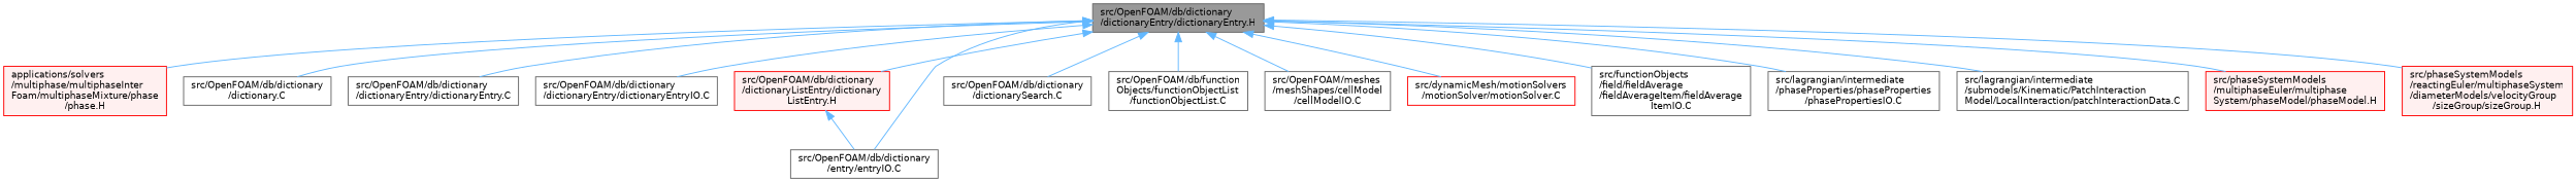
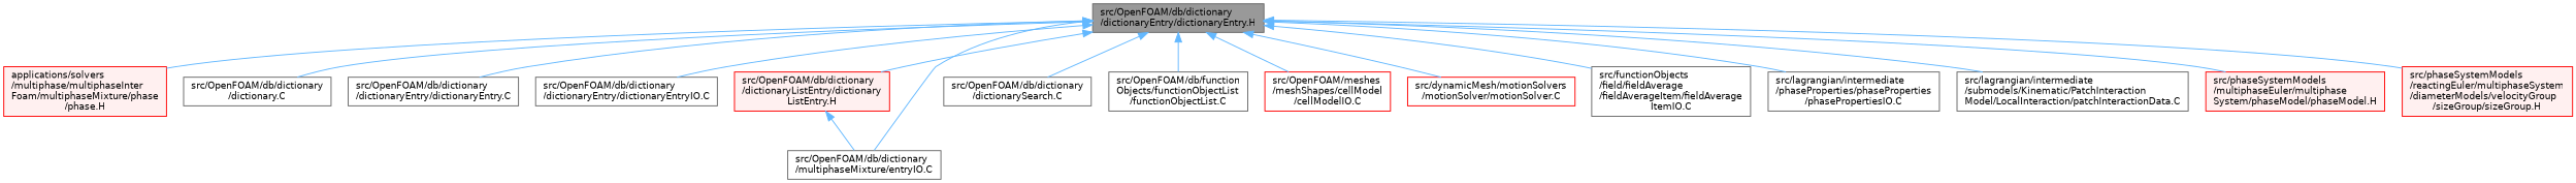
  digraph {
    node [color=grey40 fillcolor=white fontname=Helvetica fontsize=10 shape=box style=filled]
    edge [color=steelblue1 dir=back fontname=Helvetica fontsize=10 labelfontname=Helvetica labelfontsize=10 style=solid]
    n1 [color=gray40 fillcolor=grey60 fontcolor=black height=0.2 label="src/OpenFOAM/db/dictionary\l/dictionaryEntry/dictionaryEntry.H" width=0.4]
    n2 [color=red fillcolor="#FFF0F0" height=0.2 label="applications/solvers\l/multiphase/multiphaseInter\lFoam/multiphaseMixture/phase\l/phase.H" width=0.4]
    n3 [height=0.2 label="src/OpenFOAM/db/dictionary\l/dictionary.C" width=0.4]
    n4 [height=0.2 label="src/OpenFOAM/db/dictionary\l/dictionaryEntry/dictionaryEntry.C" width=0.4]
    n5 [height=0.2 label="src/OpenFOAM/db/dictionary\l/dictionaryEntry/dictionaryEntryIO.C" width=0.4]
    n6 [color=red fillcolor="#FFF0F0" height=0.2 label="src/OpenFOAM/db/dictionary\l/dictionaryListEntry/dictionary\lListEntry.H" width=0.4]
-   n7 [height=0.2 label="src/OpenFOAM/db/dictionary\l/entry/entryIO.C" width=0.4]
+   n7 [height=0.2 label="src/OpenFOAM/db/dictionary\l/multiphaseMixture/entryIO.C" width=0.4]
    n8 [height=0.2 label="src/OpenFOAM/db/dictionary\l/dictionarySearch.C" width=0.4]
    n9 [height=0.2 label="src/OpenFOAM/db/function\lObjects/functionObjectList\l/functionObjectList.C" width=0.4]
-   n10 [height=0.2 label="src/OpenFOAM/meshes\l/meshShapes/cellModel\l/cellModelIO.C" width=0.4]
+   n10 [color=red height=0.2 label="src/OpenFOAM/meshes\l/meshShapes/cellModel\l/cellModelIO.C" width=0.4]
    n11 [color=red height=0.2 label="src/dynamicMesh/motionSolvers\l/motionSolver/motionSolver.C" width=0.4]
    n12 [height=0.2 label="src/functionObjects\l/field/fieldAverage\l/fieldAverageItem/fieldAverage\lItemIO.C" width=0.4]
    n13 [height=0.2 label="src/lagrangian/intermediate\l/phaseProperties/phaseProperties\l/phasePropertiesIO.C" width=0.4]
    n14 [height=0.2 label="src/lagrangian/intermediate\l/submodels/Kinematic/PatchInteraction\lModel/LocalInteraction/patchInteractionData.C" width=0.4]
    n15 [color=red fillcolor="#FFF0F0" height=0.2 label="src/phaseSystemModels\l/multiphaseEuler/multiphase\lSystem/phaseModel/phaseModel.H" width=0.4]
    n16 [color=red fillcolor="#FFF0F0" height=0.2 label="src/phaseSystemModels\l/reactingEuler/multiphaseSystem\l/diameterModels/velocityGroup\l/sizeGroup/sizeGroup.H" width=0.4]
    n1 -> n2
    n1 -> n3
    n1 -> n4
    n1 -> n5
    n1 -> n6
    n1 -> n7
    n1 -> n8
    n1 -> n9
    n1 -> n10
    n1 -> n11
    n1 -> n12
    n1 -> n13
    n1 -> n14
    n1 -> n15
    n1 -> n16
    n6 -> n7
  }
